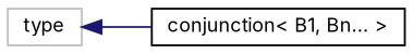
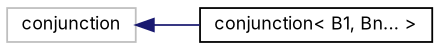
  digraph {
    rankdir=LR
    fontname=Inter
    node [fillcolor=white fontname=Inter fontsize=10 shape=record style=filled]
-   n1 [color=grey75 height=0.2 label=type width=0.4]
+   n1 [color=grey75 height=0.2 label=conjunction width=0.4]
    n2 [color=black height=0.2 label="conjunction\< B1, Bn... \>" width=0.4]
    n1 -> n2 [color=midnightblue dir=back fontname=Inter fontsize=10 labelfontname=Helvetica labelfontsize=10 style=solid]
  }
